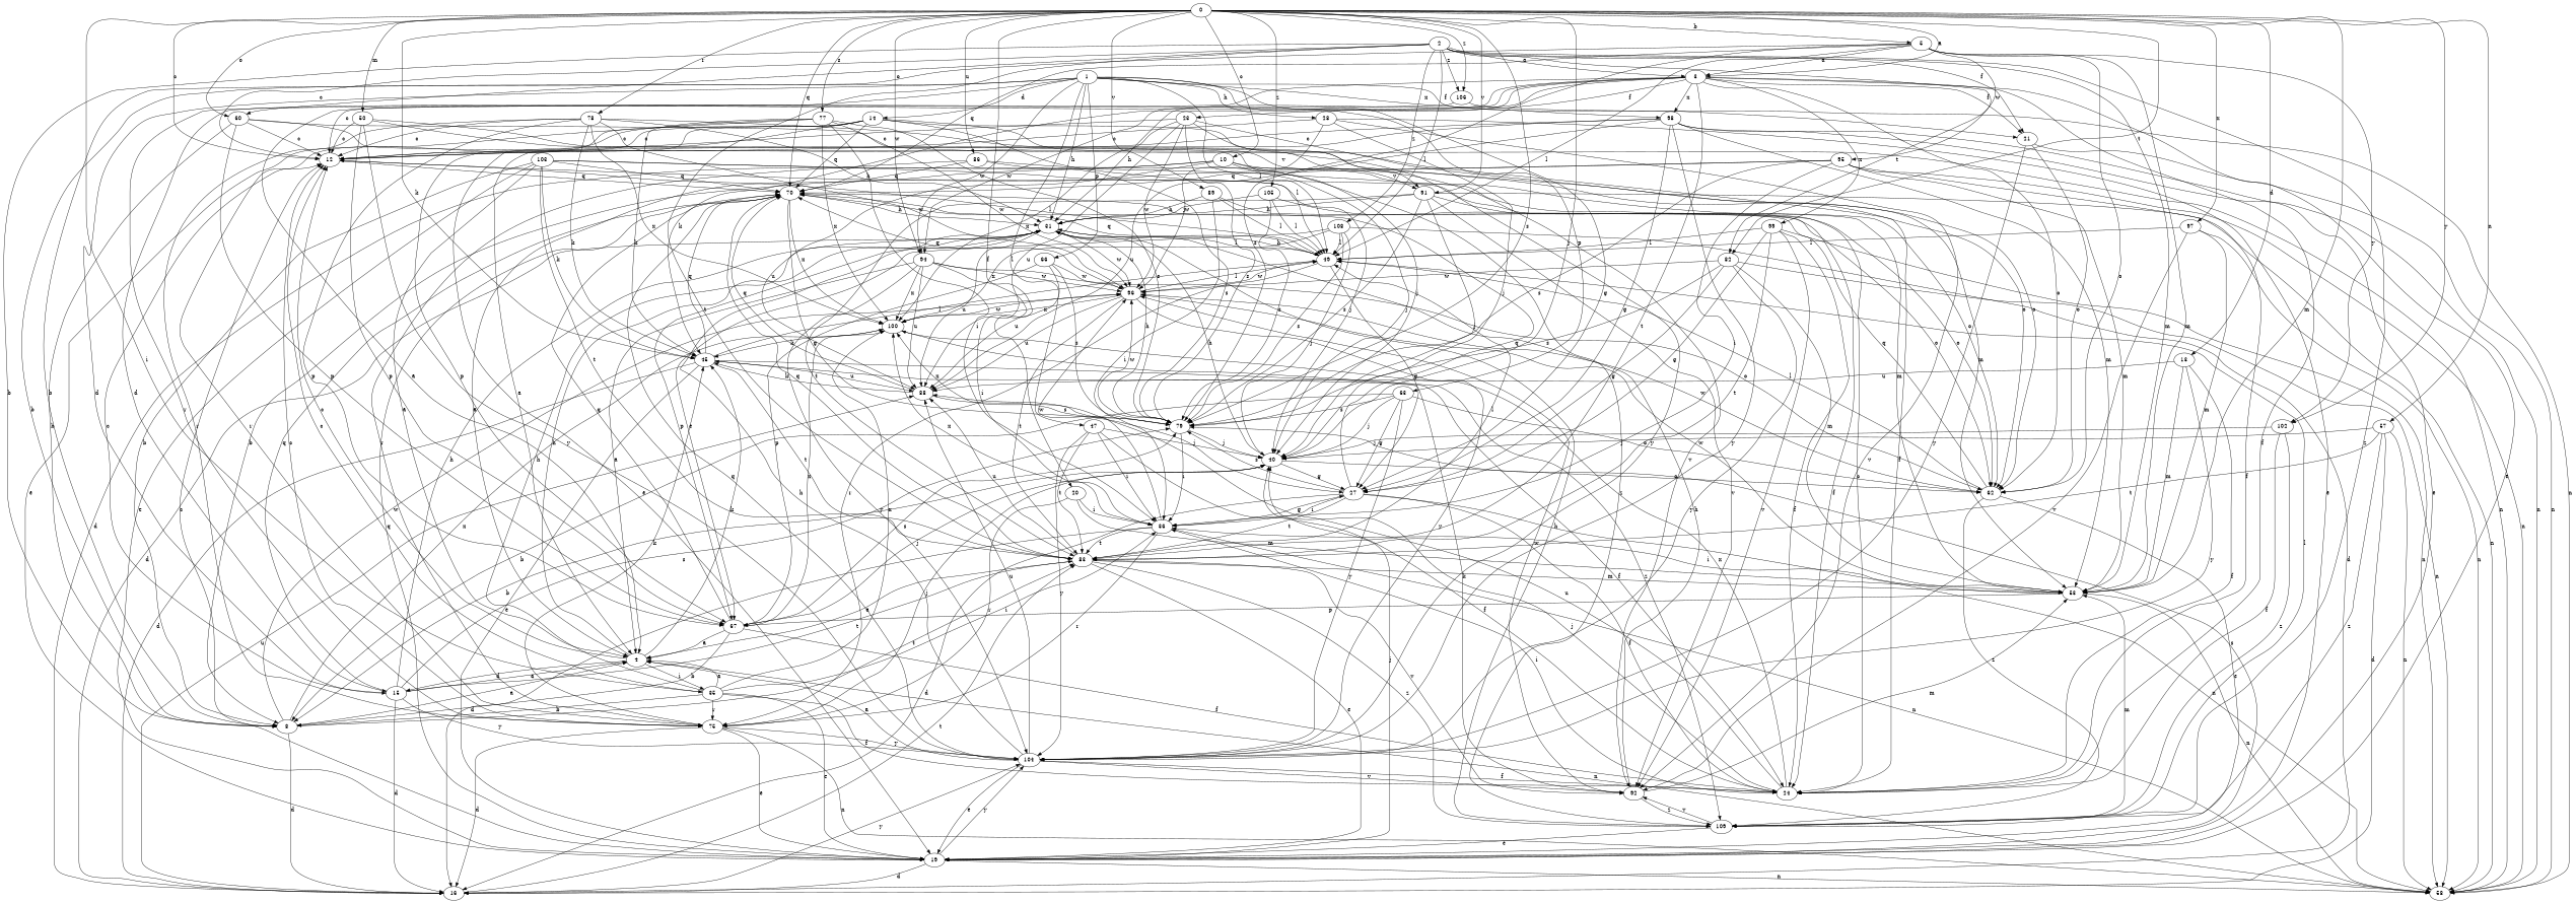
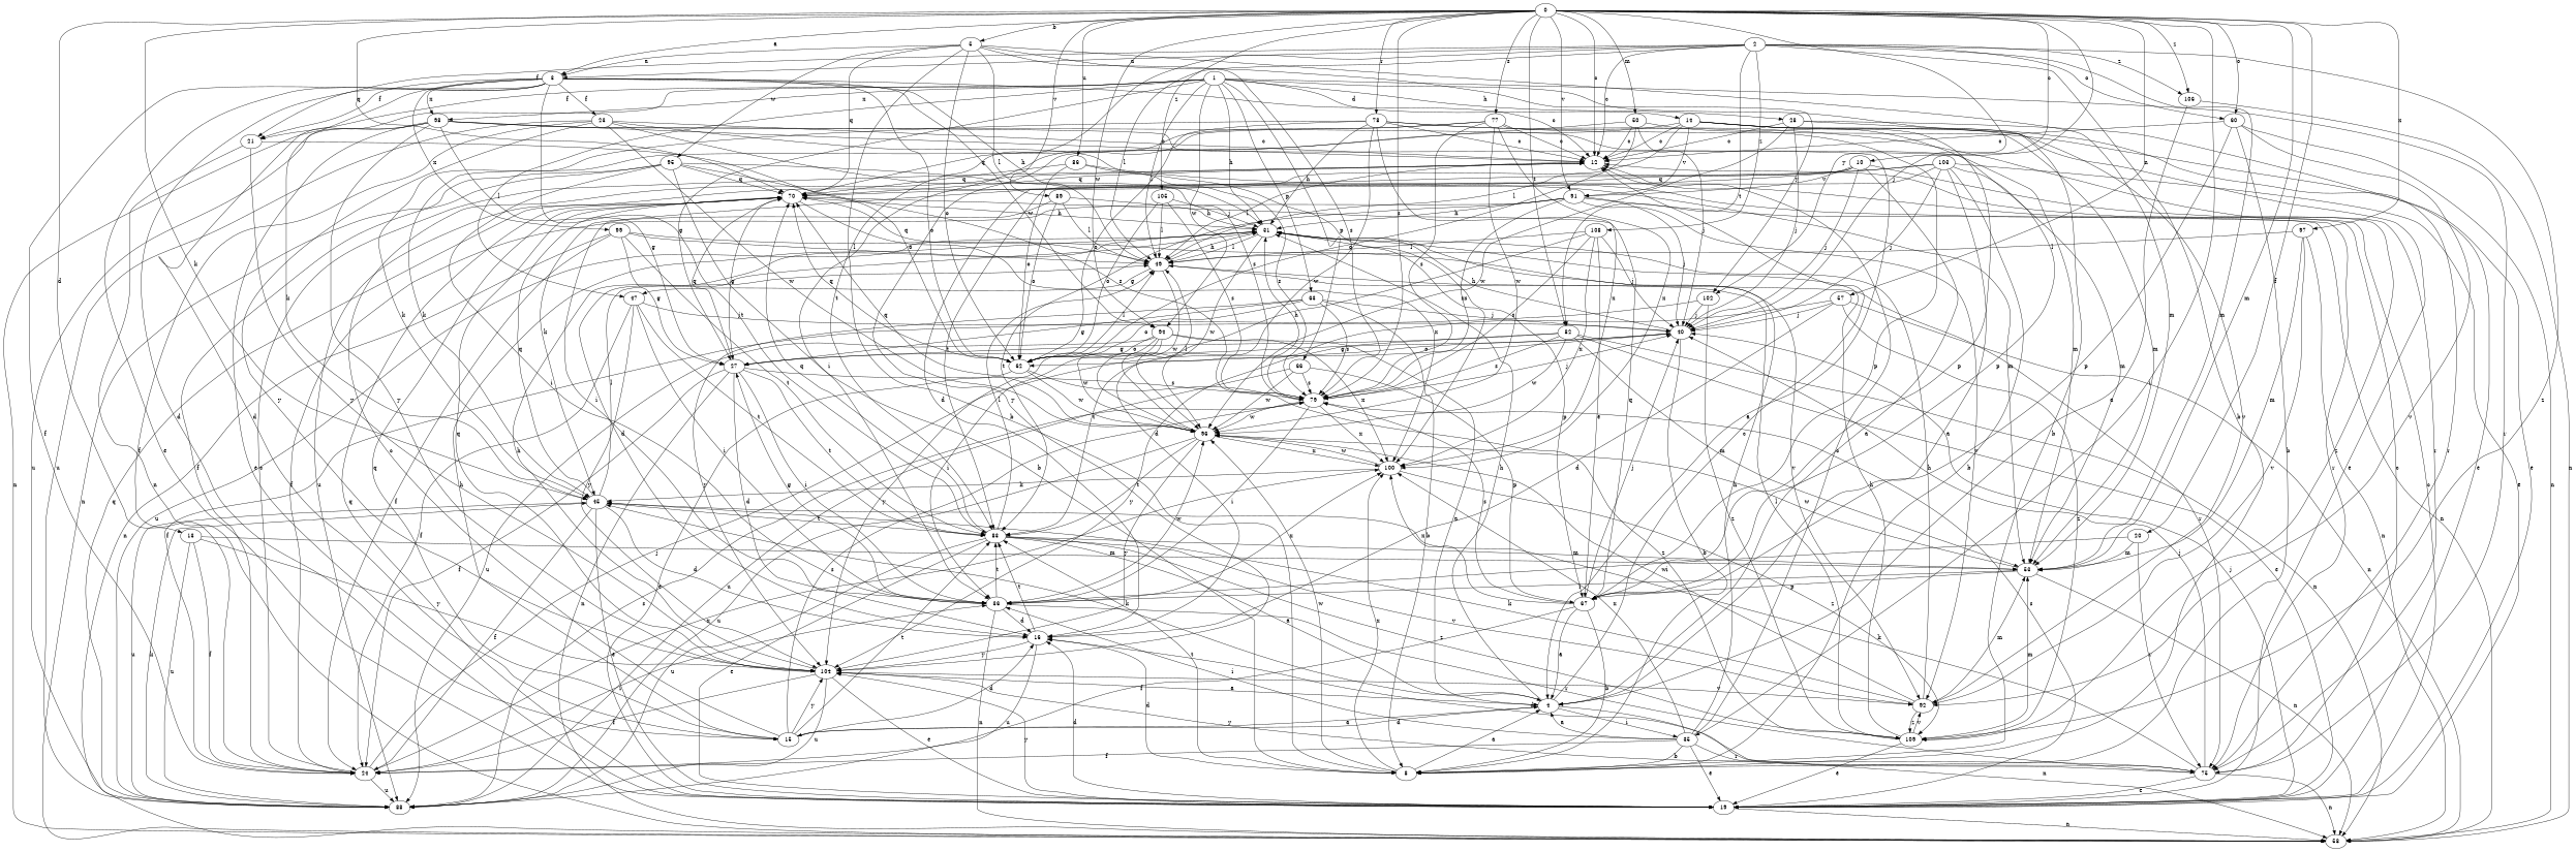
  strict digraph {
    0
    3
    5
    10
    12
    13
    20
    35
    40
    45
    50
    53
    57
    60
    70
    n16 [label=78]
    77
    79
    82
    86
    89
    91
    94
    97
    102
    105
    106
    15
    21
    31
    98
    83
    19
    23
    24
    62
    99
    8
    49
    95
    109
    4
    16
    88
    104
    75
    36
    100
    27
    67
    58
    96
    92
    1
    14
    28
    47
    63
    66
    2
    108
    103
    0 -> 3 [label=a]
    0 -> 5 [label=b]
    0 -> 10 [label=c]
    0 -> 12 [label=c]
    0 -> 13 [label=d]
    0 -> 20 [label=f]
    0 -> 35 [label=i]
    0 -> 40 [label=j]
    0 -> 45 [label=k]
    0 -> 50 [label=m]
    0 -> 53 [label=m]
    0 -> 57 [label=n]
    0 -> 60 [label=o]
    0 -> 70 [label=q]
    0 -> n16 [label=r]
    0 -> 77 [label=s]
    0 -> 79 [label=s]
    0 -> 82 [label=t]
    0 -> 86 [label=u]
    0 -> 89 [label=v]
    0 -> 91 [label=v]
    0 -> 94 [label=w]
    0 -> 97 [label=x]
    0 -> 102 [label=y]
    0 -> 105 [label=z]
    0 -> 106 [label=z]
    3 -> 12 [label=c]
    3 -> 45 [label=k]
    3 -> 94 [label=w]
    3 -> 15 [label=d]
    3 -> 21 [label=f]
    3 -> 31 [label=h]
    3 -> 98 [label=x]
    3 -> 83 [label=t]
    3 -> 19 [label=e]
    3 -> 23 [label=f]
    3 -> 24 [label=f]
    3 -> 62 [label=o]
    3 -> 99 [label=x]
    5 -> 3 [label=a]
    5 -> 53 [label=m]
    5 -> 70 [label=q]
    5 -> 79 [label=s]
    5 -> 102 [label=y]
    5 -> 62 [label=o]
    5 -> 8 [label=b]
    5 -> 49 [label=l]
    5 -> 95 [label=w]
    10 -> 40 [label=j]
    10 -> 91 [label=v]
    10 -> 109 [label=z]
    10 -> 4 [label=a]
    10 -> 16 [label=d]
    10 -> 88 [label=u]
    12 -> 70 [label=q]
    12 -> 49 [label=l]
    13 -> 53 [label=m]
    13 -> 24 [label=f]
    13 -> 88 [label=u]
    13 -> 104 [label=y]
    20 -> 53 [label=m]
    20 -> 75 [label=r]
    20 -> 36 [label=i]
    35 -> 12 [label=c]
    35 -> 31 [label=h]
    35 -> 19 [label=e]
    35 -> 24 [label=f]
    35 -> 8 [label=b]
    35 -> 4 [label=a]
    35 -> 75 [label=r]
    35 -> 36 [label=i]
    35 -> 100 [label=x]
    40 -> 31 [label=h]
    40 -> 62 [label=o]
    40 -> 8 [label=b]
    40 -> 27 [label=g]
    45 -> 70 [label=q]
    45 -> 83 [label=t]
    45 -> 19 [label=e]
    45 -> 24 [label=f]
    45 -> 49 [label=l]
    45 -> 16 [label=d]
    45 -> 88 [label=u]
    50 -> 12 [label=c]
    50 -> 40 [label=j]
    50 -> 62 [label=o]
    50 -> 104 [label=y]
    50 -> 67 [label=p]
    53 -> 36 [label=i]
    53 -> 67 [label=p]
    53 -> 58 [label=n]
    53 -> 96 [label=w]
    57 -> 40 [label=j]
    57 -> 83 [label=t]
    57 -> 109 [label=z]
    57 -> 16 [label=d]
    57 -> 58 [label=n]
    60 -> 12 [label=c]
    60 -> 8 [label=b]
    60 -> 67 [label=p]
    60 -> 58 [label=n]
    60 -> 92 [label=v]
    70 -> 31 [label=h]
    70 -> 100 [label=x]
    70 -> 27 [label=g]
    n16 -> 12 [label=c]
    n16 -> 45 [label=k]
    n16 -> 31 [label=h]
    n16 -> 62 [label=o]
    n16 -> 75 [label=r]
    n16 -> 100 [label=x]
    n16 -> 67 [label=p]
    n16 -> 96 [label=w]
    77 -> 12 [label=c]
    77 -> 45 [label=k]
    77 -> 79 [label=s]
    77 -> 19 [label=e]
    77 -> 36 [label=i]
    77 -> 100 [label=x]
    77 -> 96 [label=w]
    79 -> 40 [label=j]
    79 -> 31 [label=h]
    79 -> 36 [label=i]
    79 -> 100 [label=x]
    79 -> 96 [label=w]
    82 -> 53 [label=m]
    82 -> 79 [label=s]
+   82 -> 19 [label=e]
    82 -> 104 [label=y]
    82 -> 27 [label=g]
    82 -> 58 [label=n]
    82 -> 96 [label=w]
    86 -> 70 [label=q]
    86 -> 79 [label=s]
    86 -> 62 [label=o]
    86 -> 75 [label=r]
    89 -> 31 [label=h]
    89 -> 62 [label=o]
    89 -> 49 [label=l]
    89 -> 36 [label=i]
    91 -> 40 [label=j]
    91 -> 79 [label=s]
    91 -> 31 [label=h]
    91 -> 83 [label=t]
    91 -> 24 [label=f]
    91 -> 58 [label=n]
    91 -> 92 [label=v]
    94 -> 62 [label=o]
    94 -> 4 [label=a]
    94 -> 88 [label=u]
    94 -> 104 [label=y]
    94 -> 36 [label=i]
    94 -> 100 [label=x]
    94 -> 96 [label=w]
    97 -> 53 [label=m]
    97 -> 49 [label=l]
    97 -> 58 [label=n]
    97 -> 92 [label=v]
    102 -> 40 [label=j]
    102 -> 24 [label=f]
    102 -> 109 [label=z]
    105 -> 79 [label=s]
    105 -> 31 [label=j]
    105 -> 62 [label=o]
    105 -> 49 [label=l]
    106 -> 4 [label=a]
    106 -> 58 [label=n]
    15 -> 12 [label=c]
    15 -> 70 [label=q]
    15 -> 79 [label=s]
    15 -> 31 [label=h]
    15 -> 83 [label=t]
    15 -> 4 [label=a]
    15 -> 16 [label=d]
    15 -> 104 [label=y]
    21 -> 62 [label=o]
    21 -> 104 [label=y]
    21 -> 58 [label=n]
    31 -> 49 [label=l]
    31 -> 16 [label=d]
    31 -> 88 [label=u]
    31 -> 67 [label=p]
    31 -> 96 [label=w]
    98 -> 12 [label=c]
    98 -> 53 [label=m]
    98 -> 19 [label=e]
    98 -> 4 [label=a]
    98 -> 88 [label=u]
    98 -> 104 [label=y]
    98 -> 27 [label=g]
    98 -> 58 [label=n]
    83 -> 53 [label=m]
    83 -> 70 [label=q]
    83 -> 19 [label=e]
    83 -> 49 [label=l]
    83 -> 109 [label=z]
    83 -> 4 [label=a]
    83 -> 88 [label=u]
    83 -> 92 [label=v]
    19 -> 12 [label=c]
    19 -> 40 [label=j]
    19 -> 70 [label=q]
    19 -> 79 [label=s]
    19 -> 16 [label=d]
    19 -> 104 [label=y]
    19 -> 58 [label=n]
    23 -> 12 [label=c]
    23 -> 79 [label=s]
    23 -> 24 [label=f]
    23 -> 88 [label=u]
    23 -> 104 [label=y]
    23 -> 100 [label=x]
    23 -> 96 [label=w]
    24 -> 12 [label=c]
    24 -> 40 [label=j]
    24 -> 88 [label=u]
    24 -> 36 [label=i]
    24 -> 100 [label=x]
    62 -> 70 [label=q]
    62 -> 19 [label=e]
    62 -> 49 [label=l]
    62 -> 109 [label=z]
    62 -> 96 [label=w]
    99 -> 83 [label=t]
    99 -> 24 [label=f]
    99 -> 49 [label=l]
    99 -> 27 [label=g]
    99 -> 58 [label=n]
    99 -> 92 [label=v]
    8 -> 83 [label=t]
    8 -> 4 [label=a]
    8 -> 16 [label=d]
    8 -> 100 [label=x]
    8 -> 96 [label=w]
    49 -> 70 [label=q]
    49 -> 31 [label=h]
    49 -> 75 [label=r]
-   49 -> 27 [label=g]
+   49 -> 47 [label=g]
    49 -> 96 [label=w]
    95 -> 53 [label=m]
    95 -> 70 [label=q]
    95 -> 79 [label=s]
    95 -> 24 [label=f]
    95 -> 8 [label=b]
    95 -> 36 [label=i]
    95 -> 58 [label=n]
    109 -> 53 [label=m]
    109 -> 31 [label=h]
    109 -> 19 [label=e]
    109 -> 49 [label=l]
    109 -> 92 [label=v]
    4 -> 12 [label=c]
    4 -> 35 [label=i]
    4 -> 45 [label=k]
    4 -> 15 [label=d]
    4 -> 31 [label=h]
    4 -> 58 [label=n]
    16 -> 83 [label=t]
    16 -> 88 [label=u]
    16 -> 104 [label=y]
    88 -> 45 [label=k]
    88 -> 70 [label=q]
    88 -> 79 [label=s]
    104 -> 70 [label=q]
    104 -> 31 [label=h]
    104 -> 19 [label=e]
    104 -> 24 [label=f]
    104 -> 4 [label=a]
    104 -> 88 [label=u]
    104 -> 92 [label=v]
    75 -> 12 [label=c]
    75 -> 40 [label=j]
    75 -> 45 [label=k]
    75 -> 19 [label=e]
    75 -> 16 [label=d]
    75 -> 104 [label=y]
    75 -> 58 [label=n]
    36 -> 83 [label=t]
    36 -> 16 [label=d]
    36 -> 75 [label=r]
    36 -> 100 [label=x]
    36 -> 27 [label=g]
    36 -> 58 [label=n]
    36 -> 96 [label=w]
    100 -> 45 [label=k]
    100 -> 109 [label=z]
    100 -> 96 [label=w]
    27 -> 70 [label=q]
    27 -> 79 [label=s]
    27 -> 83 [label=t]
    27 -> 24 [label=f]
    27 -> 16 [label=d]
    27 -> 36 [label=i]
    27 -> 58 [label=n]
    67 -> 40 [label=j]
    67 -> 70 [label=q]
    67 -> 79 [label=s]
    67 -> 24 [label=f]
    67 -> 8 [label=b]
    67 -> 4 [label=a]
    67 -> 100 [label=x]
    96 -> 70 [label=q]
    96 -> 83 [label=t]
    96 -> 49 [label=l]
    96 -> 88 [label=u]
    96 -> 104 [label=y]
    96 -> 100 [label=x]
    92 -> 45 [label=k]
    92 -> 53 [label=m]
    92 -> 31 [label=h]
    92 -> 109 [label=z]
    92 -> 96 [label=w]
    1 -> 94 [label=w]
    1 -> 15 [label=d]
    1 -> 21 [label=f]
    1 -> 31 [label=h]
    1 -> 98 [label=x]
    1 -> 8 [label=b]
    1 -> 49 [label=l]
    1 -> 75 [label=r]
    1 -> 27 [label=g]
    1 -> 14 [label=d]
    1 -> 28 [label=h]
    1 -> 47 [label=l]
    1 -> 63 [label=p]
    1 -> 66 [label=p]
    14 -> 12 [label=c]
    14 -> 53 [label=m]
    14 -> 70 [label=q]
    14 -> 91 [label=v]
    14 -> 19 [label=e]
    14 -> 49 [label=l]
    14 -> 75 [label=r]
    14 -> 67 [label=p]
    28 -> 12 [label=c]
    28 -> 40 [label=j]
    28 -> 19 [label=e]
    28 -> 96 [label=w]
    28 -> 92 [label=v]
    47 -> 40 [label=j]
    47 -> 83 [label=t]
    47 -> 24 [label=f]
    47 -> 104 [label=y]
    47 -> 36 [label=i]
    63 -> 40 [label=j]
    63 -> 79 [label=s]
    63 -> 62 [label=o]
    63 -> 8 [label=b]
    63 -> 104 [label=y]
    63 -> 27 [label=g]
    66 -> 79 [label=s]
    66 -> 88 [label=u]
    66 -> 67 [label=p]
    66 -> 96 [label=w]
    2 -> 3 [label=a]
    2 -> 12 [label=c]
    2 -> 53 [label=m]
    2 -> 60 [label=o]
    2 -> 82 [label=t]
    2 -> 106 [label=z]
    2 -> 21 [label=f]
    2 -> 83 [label=t]
    2 -> 8 [label=b]
    2 -> 49 [label=l]
    2 -> 109 [label=z]
    2 -> 108 [label=z]
    108 -> 40 [label=j]
    108 -> 79 [label=s]
    108 -> 49 [label=l]
    108 -> 16 [label=d]
    108 -> 100 [label=x]
    108 -> 67 [label=e]
    103 -> 40 [label=j]
    103 -> 45 [label=k]
    103 -> 53 [label=m]
    103 -> 70 [label=q]
    103 -> 83 [label=t]
    103 -> 19 [label=e]
    103 -> 8 [label=b]
    103 -> 4 [label=a]
  }
